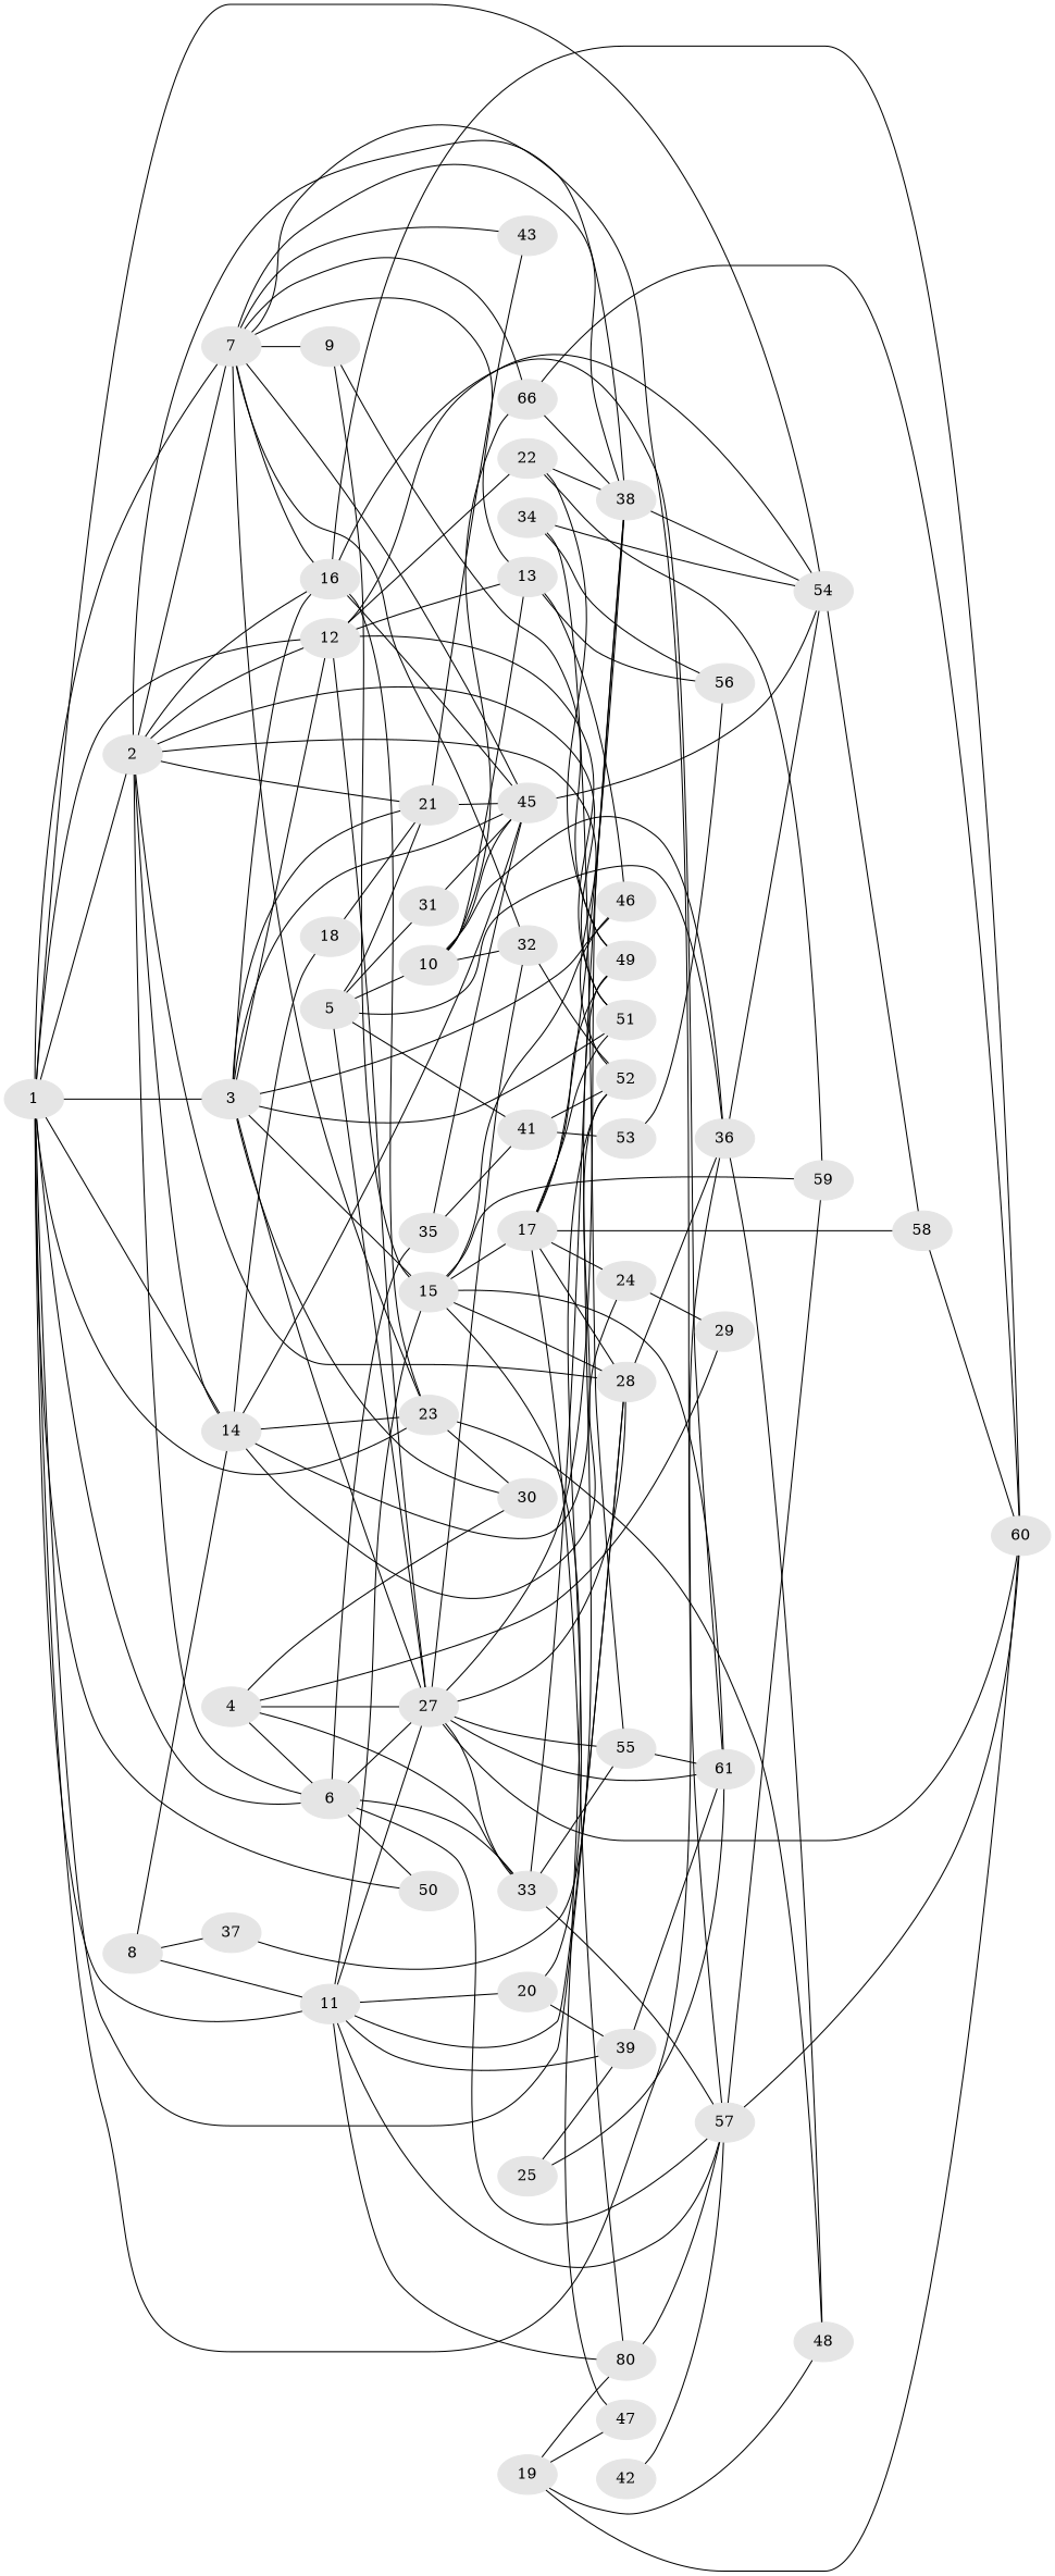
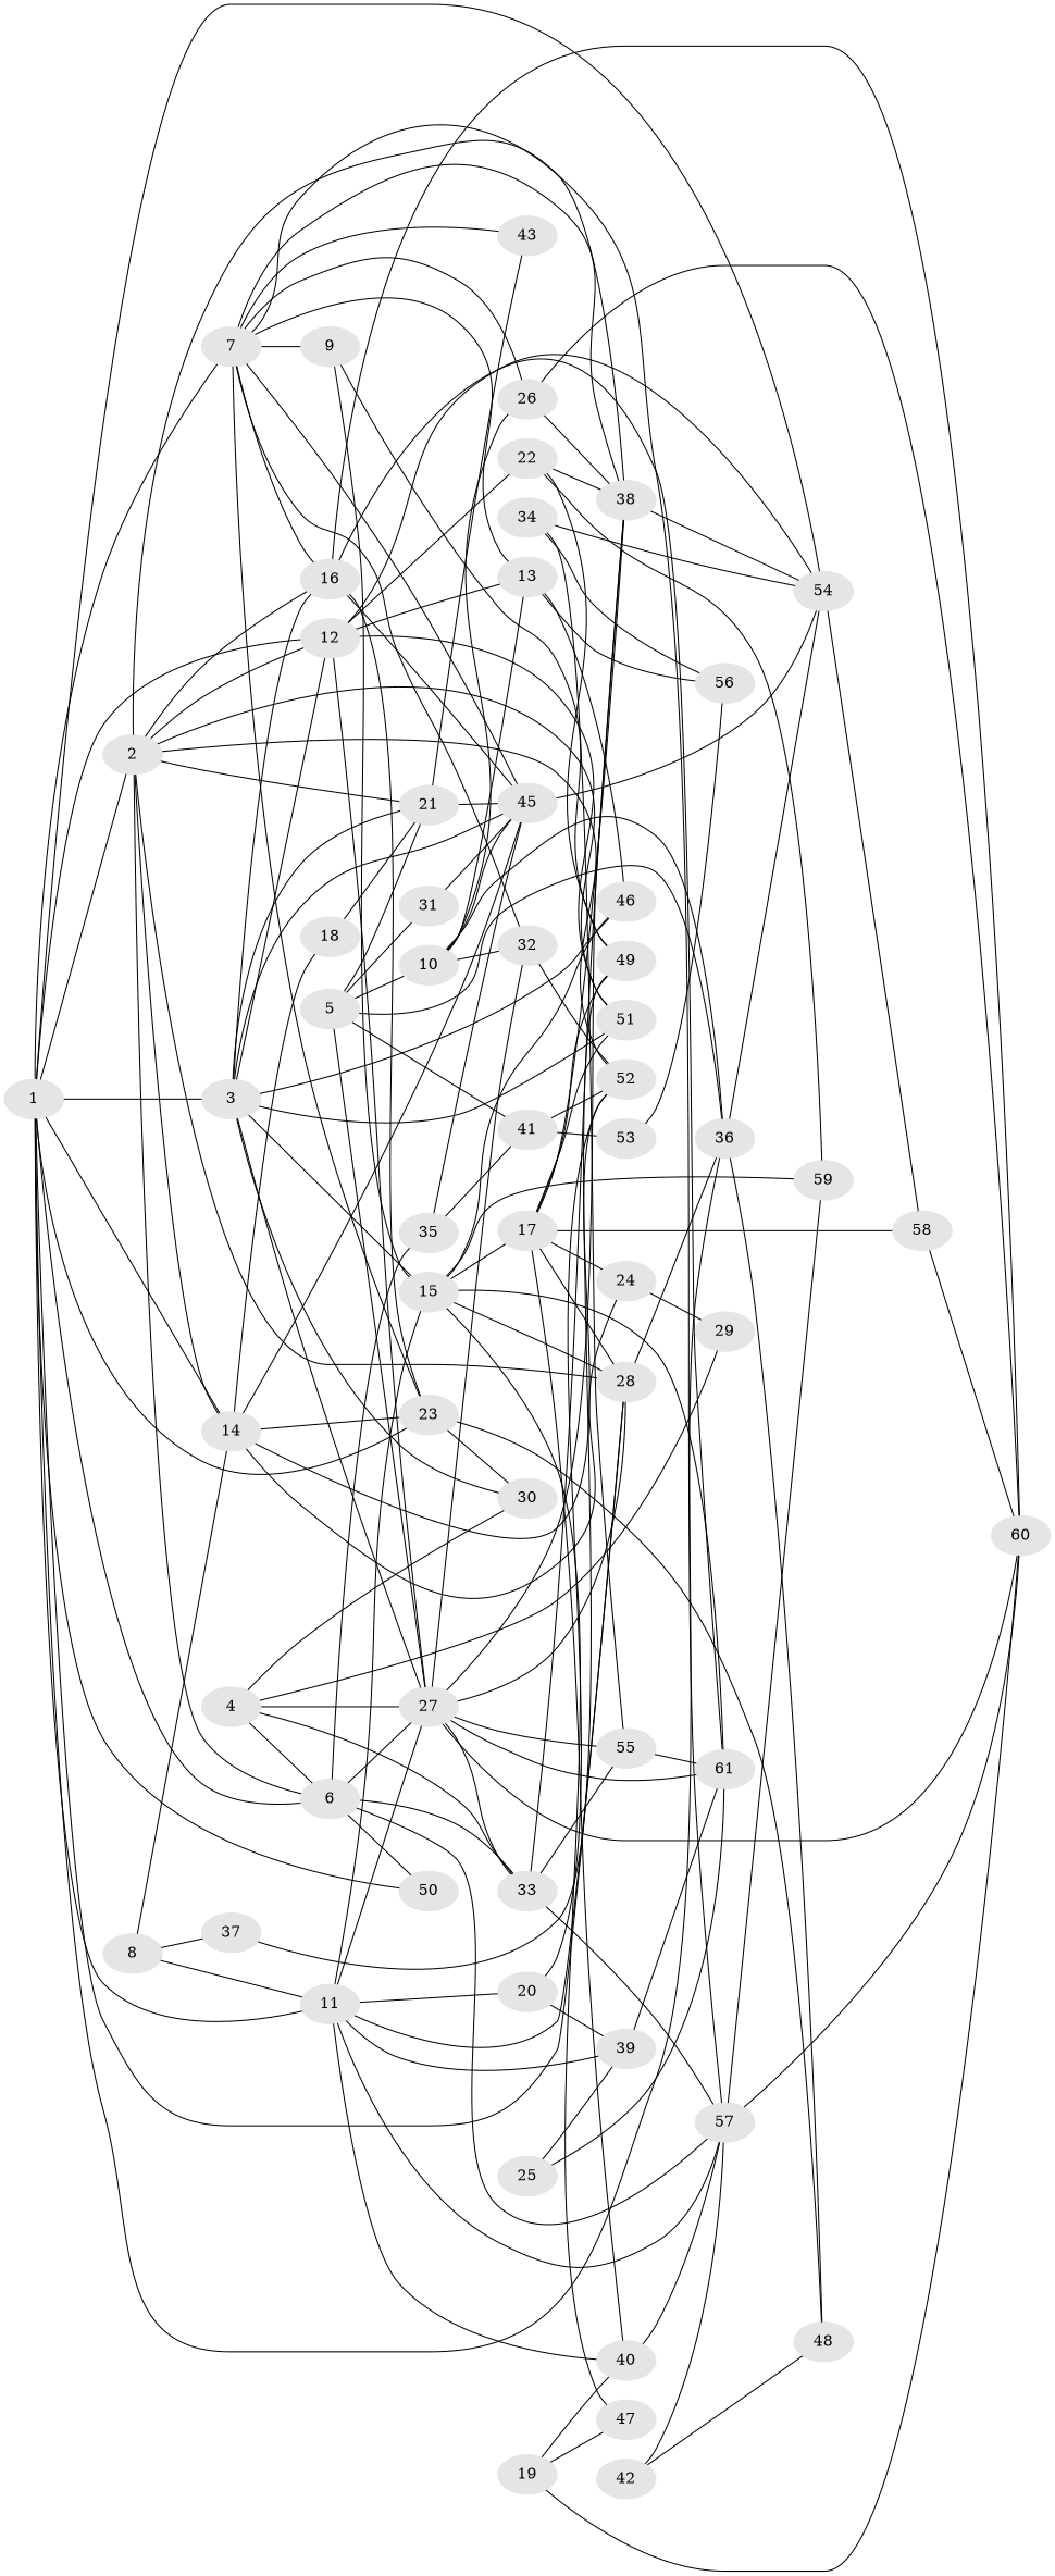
  graph {
    rankdir=LR
    node [color=gray90 style=filled]
    edge [weight=1.0]
    1
    2
    3
    6
    7
    11
    12
    14
    23
    28
    36
    50
    54
    16
    21
    38
    51
    52
    15
    27
    30
    45
    46
    33
    35
    57
    9
    13
-   26 [label=66]
+   26
    32
    43
    20
    39
-   40 [label=80]
+   40
    22
    18
    24
    48
    58
    61
    60
    17
    47
    59
    55
    4
    29
    5
    10
    31
    41
    53
    49
    56
    8
    37
    19
    25
    34
    42
    1 -- 2
    1 -- 3
    1 -- 6
    1 -- 7 [weight=2.0]
    1 -- 11
    1 -- 12 [weight=3.0]
    1 -- 14
    1 -- 23
    1 -- 28
    1 -- 36
    1 -- 50
    1 -- 54
    2 -- 6
-   2 -- 7
    2 -- 12
    2 -- 14
    2 -- 28
    2 -- 16
    2 -- 21
    2 -- 38
    2 -- 51
    2 -- 52
    3 -- 12
    3 -- 16
    3 -- 21
    3 -- 51
    3 -- 15
    3 -- 27
    3 -- 30
    3 -- 45
    3 -- 46
    6 -- 50
    6 -- 27
    6 -- 33
    6 -- 35
    6 -- 57
    7 -- 23
    7 -- 16
    7 -- 38 [weight=3.0]
    7 -- 45
    7 -- 57
    7 -- 9
    7 -- 13
    7 -- 26
    7 -- 32
    7 -- 43
    11 -- 28
    11 -- 15
    11 -- 27
    11 -- 57
    11 -- 20
    11 -- 39
    11 -- 40
    12 -- 54
    12 -- 51
    12 -- 27
    12 -- 13
    12 -- 22
    14 -- 23
    14 -- 52
    14 -- 45
    14 -- 18
    14 -- 24
    23 -- 30
    23 -- 48
    28 -- 36 [weight=2.0]
    36 -- 54
    36 -- 48
    54 -- 58
    16 -- 23
    16 -- 45
    16 -- 61
    16 -- 60
    21 -- 45
    21 -- 43
    38 -- 54
    15 -- 28
    15 -- 46
    15 -- 61
    15 -- 17
    15 -- 47
    15 -- 59
    27 -- 28
    27 -- 38 [weight=4.0]
    27 -- 33 [weight=2.0]
    27 -- 32 [weight=2.0]
    27 -- 61
    27 -- 60
    27 -- 55 [weight=2.0]
    45 -- 54
    33 -- 38 [weight=2.0]
    33 -- 57
    33 -- 55
    35 -- 45
    35 -- 41
    57 -- 60
    57 -- 59
    9 -- 15
    9 -- 49
    13 -- 46
    13 -- 56
    26 -- 38
    26 -- 60
    32 -- 52
    20 -- 52
    20 -- 39
    39 -- 61
    40 -- 57
    22 -- 38
    22 -- 59
    22 -- 49
    18 -- 21
    24 -- 29
    58 -- 60
    17 -- 28
    17 -- 38
    17 -- 51
    17 -- 40
    17 -- 24
    17 -- 58
    17 -- 49
    55 -- 61
    4 -- 6 [weight=2.0]
    4 -- 27
    4 -- 30
    4 -- 33
    4 -- 29
    5 -- 36
    5 -- 21
    5 -- 27
    5 -- 10
    5 -- 31
    5 -- 41
    10 -- 36
    10 -- 45 [weight=2.0]
    10 -- 13
    10 -- 26
    10 -- 32
    31 -- 45
    41 -- 52
    41 -- 53
    53 -- 56
    8 -- 11 [weight=2.0]
    8 -- 14
    8 -- 37
    37 -- 49
    19 -- 40
    19 -- 60
    19 -- 47
    25 -- 39
    25 -- 61
    34 -- 54
    34 -- 55
    34 -- 56
    42 -- 57
-   19 -- 48
+   42 -- 48
  }
